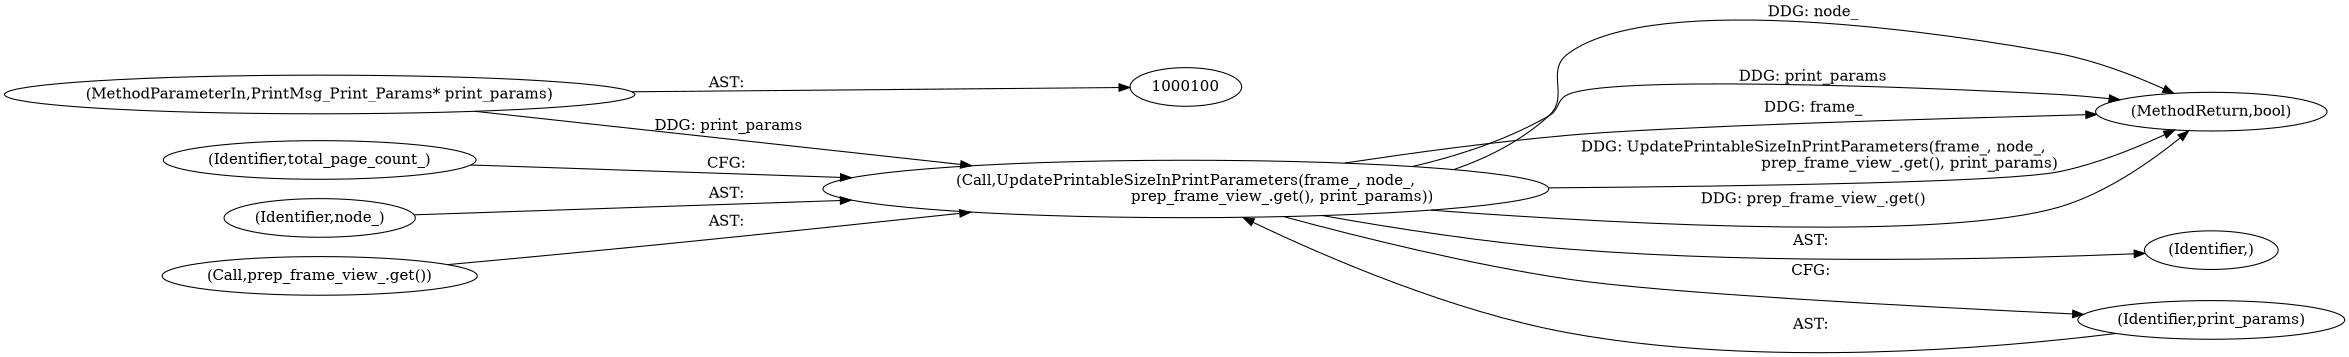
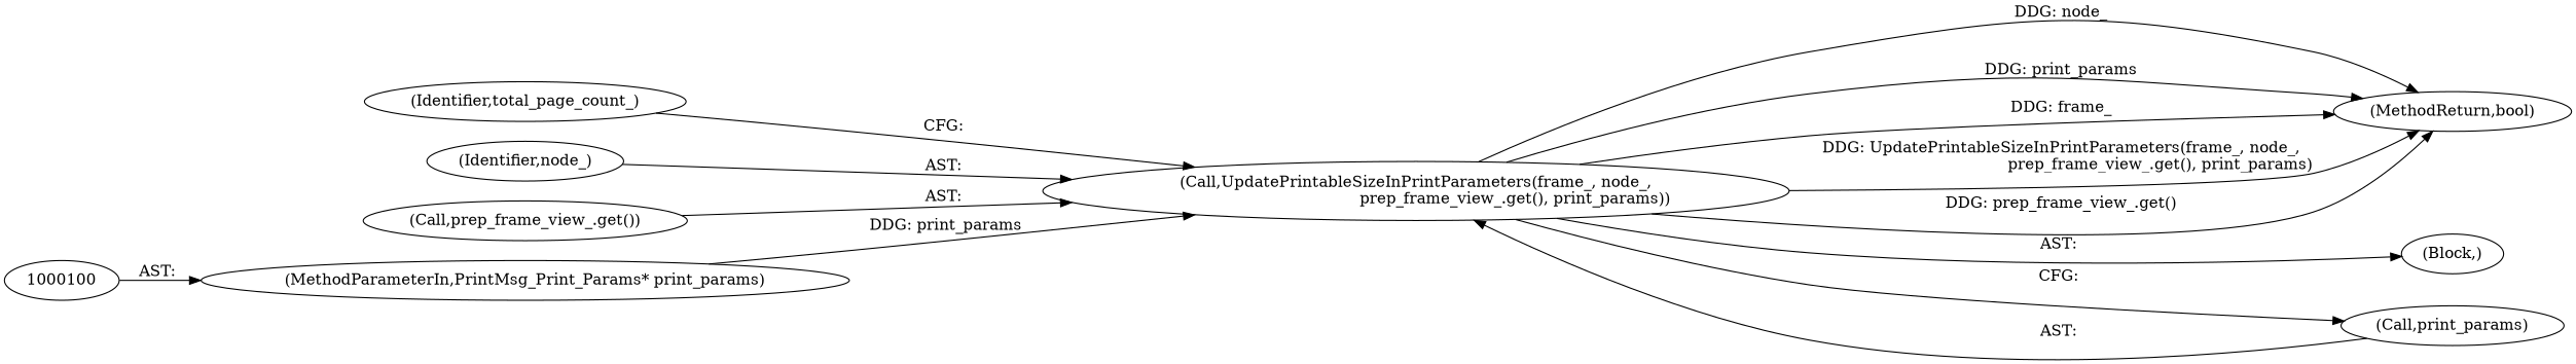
  digraph {
    rankdir=LR
    n1 [label="(MethodParameterIn,PrintMsg_Print_Params* print_params)"]
    n2 [label="(Call,UpdatePrintableSizeInPrintParameters(frame_, node_,\n                                        prep_frame_view_.get(), print_params))"]
    1000100
    n4 [label="(MethodReturn,bool)"]
-   n5 [label="(Identifier,)"]
-   n6 [label="(Identifier,print_params)"]
+   n5 [label="(Block,)"]
+   n6 [label="(Call,print_params)"]
    n7 [label="(Identifier,total_page_count_)"]
    n8 [label="(Identifier,node_)"]
    n9 [label="(Call,prep_frame_view_.get())"]
    n1 -> n2 [label="DDG: print_params"]
-   n1 -> 1000100 [label="AST: "]
+   1000100 -> n1 [label="AST: "]
    n2 -> n4 [label="DDG: node_"]
    n2 -> n4 [label="DDG: print_params"]
    n2 -> n4 [label="DDG: frame_"]
    n2 -> n4 [label="DDG: UpdatePrintableSizeInPrintParameters(frame_, node_,\n                                        prep_frame_view_.get(), print_params)"]
    n2 -> n4 [label="DDG: prep_frame_view_.get()"]
    n2 -> n5 [label="AST: "]
    n2 -> n6 [label="CFG: "]
    n6 -> n2 [label="AST: "]
    n7 -> n2 [label="CFG: "]
    n8 -> n2 [label="AST: "]
    n9 -> n2 [label="AST: "]
  }
